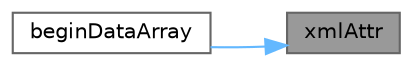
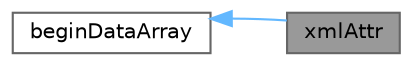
  digraph {
    rankdir=RL
    node [fontname=Helvetica fontsize=10 shape=box style=filled]
    n1 [color=gray40 fillcolor=grey60 fontcolor=black height=0.2 label=xmlAttr width=0.4]
    n2 [color=grey40 fillcolor=white height=0.2 label=beginDataArray width=0.4]
-   n1 -> n2 [color=steelblue1 dir=back fontname=Helvetica fontsize=10 labelfontname=Helvetica labelfontsize=10 style=solid]
+   n2 -> n1 [color=steelblue1 dir=back fontname=Helvetica fontsize=10 labelfontname=Helvetica labelfontsize=10 style=solid]
  }
